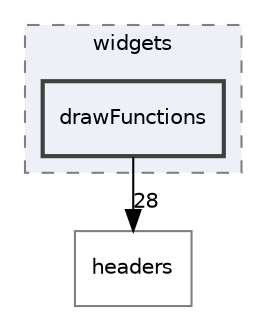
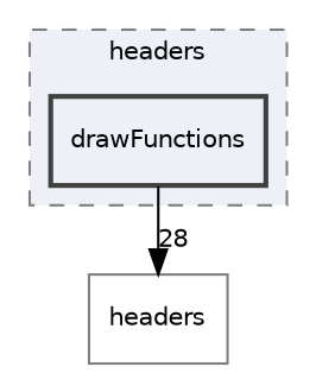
  digraph {
    compound=true
    node [fillcolor="#edf0f7" fontname=Helvetica fontsize=10 shape=box]
    n1 [color=grey25 label=drawFunctions style="filled,bold,"]
    n2 [color=grey50 label=headers]
    subgraph cluster_1 {
      bgcolor="#edf0f7"
      fontname=Helvetica
      fontsize=10
-     label=widgets
+     label=headers
      pencolor=grey50
      style="filled,dashed,"
      n1
    }
    n1 -> n2 [fontname=Helvetica fontsize=10 headlabel=28 labeldistance=1.5 labelfontname=Helvetica labelfontsize=10]
  }
